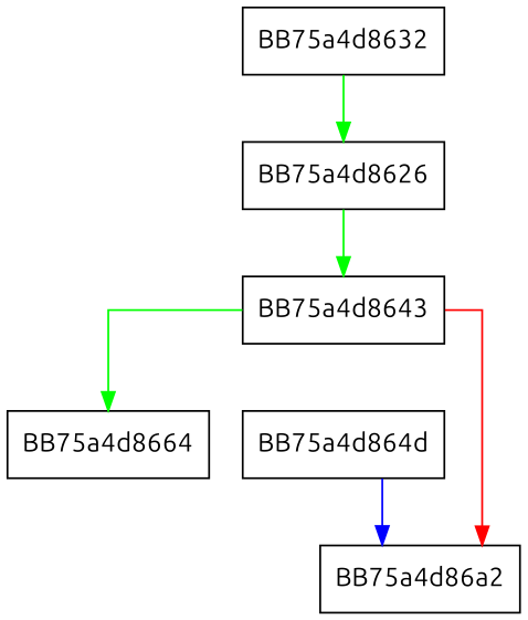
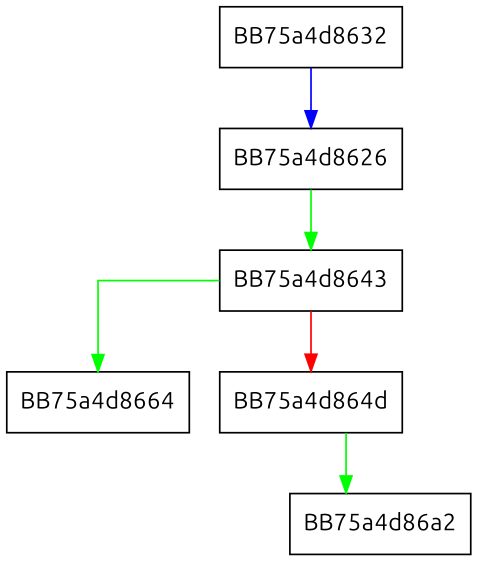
  digraph {
    fontname=Ubuntu
    splines=ortho
    node [fontname=Ubuntu shape=box]
    edge [color=green fontname=Ubuntu]
    n1 [label=BB75a4d8626]
    BB75a4d8643
    BB75a4d8632
    BB75a4d8664
    BB75a4d864d
    n6 [label=BB75a4d86a2]
    n1 -> BB75a4d8643
    BB75a4d8643 -> BB75a4d8664
-   BB75a4d8643 -> n6 [color=red]
-   BB75a4d8632 -> n1
-   BB75a4d864d -> n6 [color=blue]
+   BB75a4d8643 -> BB75a4d864d [color=red]
+   BB75a4d8632 -> n1 [color=blue]
+   BB75a4d864d -> n6
  }
